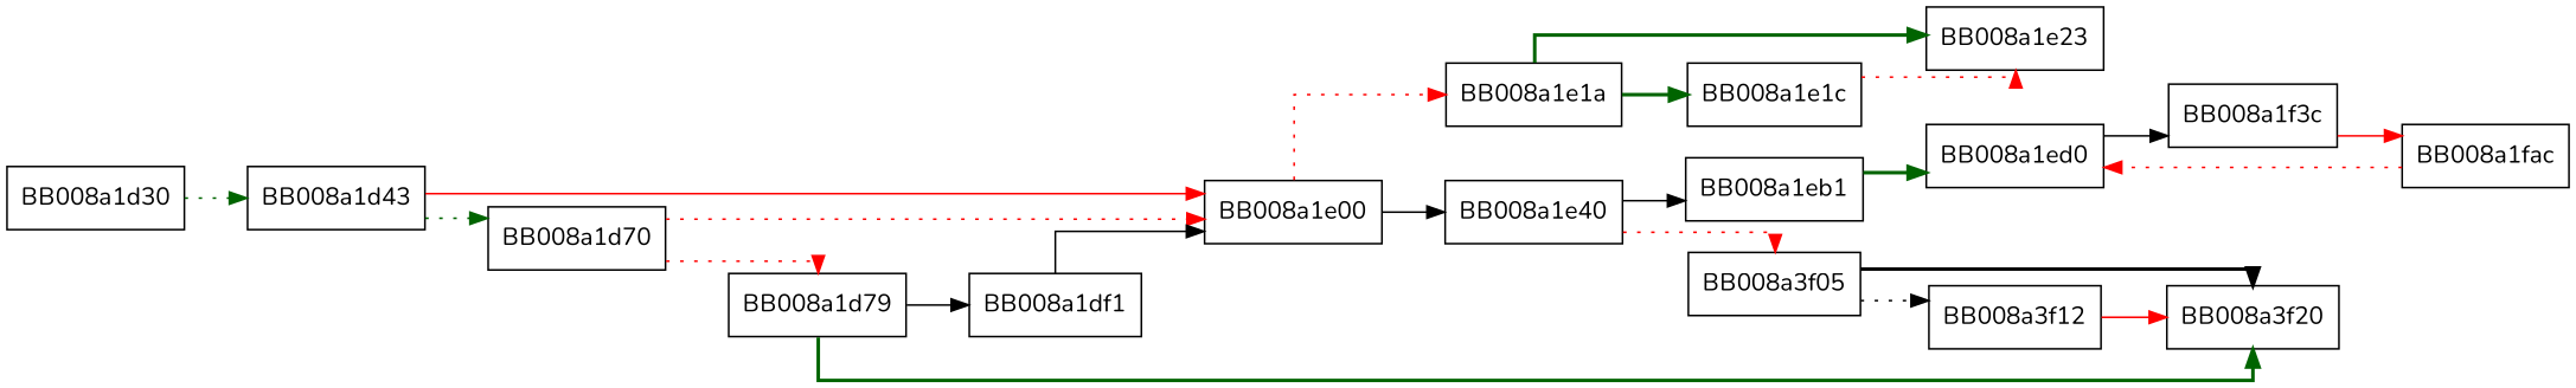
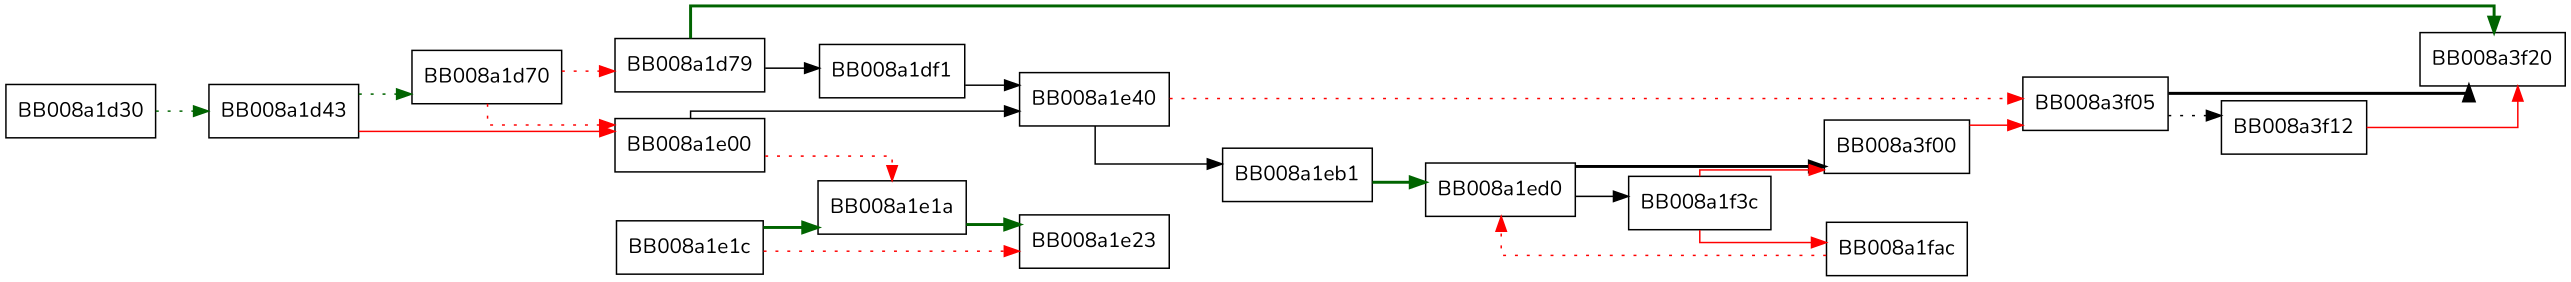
  digraph {
    fontname=Nunito
    rankdir=LR
    splines=ortho
    node [fontname=Nunito shape=box]
    edge [color=red fontname=Nunito style=solid]
    BB008a1d30
    BB008a1d43
    BB008a1e00
    BB008a1d70
    BB008a1e40
    BB008a1e1a
    BB008a1d79
    BB008a3f05
    BB008a1eb1
    BB008a1e23
    BB008a1e1c
    BB008a3f20
    BB008a1df1
    BB008a3f12
    BB008a1ed0
+   BB008a3f00
    BB008a1f3c
    BB008a1fac
    BB008a1d30 -> BB008a1d43 [color=darkgreen style=dotted]
    BB008a1d43 -> BB008a1e00
    BB008a1d43 -> BB008a1d70 [color=darkgreen style=dotted]
    BB008a1e00 -> BB008a1e40 [color=black]
    BB008a1e00 -> BB008a1e1a [style=dotted]
    BB008a1d70 -> BB008a1e00 [style=dotted]
    BB008a1d70 -> BB008a1d79 [style=dotted]
    BB008a1e40 -> BB008a3f05 [style=dotted]
    BB008a1e40 -> BB008a1eb1 [color=black]
    BB008a1e1a -> BB008a1e23 [color=darkgreen style=bold]
-   BB008a1e1a -> BB008a1e1c [color=darkgreen style=bold]
+   BB008a1e1c -> BB008a1e1a [color=darkgreen style=bold]
    BB008a1d79 -> BB008a3f20 [color=darkgreen style=bold]
    BB008a1d79 -> BB008a1df1 [color=black]
    BB008a3f05 -> BB008a3f20 [color=black style=bold]
    BB008a3f05 -> BB008a3f12 [color=black style=dotted]
    BB008a1eb1 -> BB008a1ed0 [color=darkgreen style=bold]
    BB008a1e1c -> BB008a1e23 [style=dotted]
-   BB008a1df1 -> BB008a1e00 [color=black]
+   BB008a1df1 -> BB008a1e40 [color=black]
    BB008a3f12 -> BB008a3f20
+   BB008a1ed0 -> BB008a3f00 [color=black style=bold]
    BB008a1ed0 -> BB008a1f3c [color=black]
+   BB008a3f00 -> BB008a3f05
+   BB008a1f3c -> BB008a3f00
    BB008a1f3c -> BB008a1fac
    BB008a1fac -> BB008a1ed0 [style=dotted]
  }
